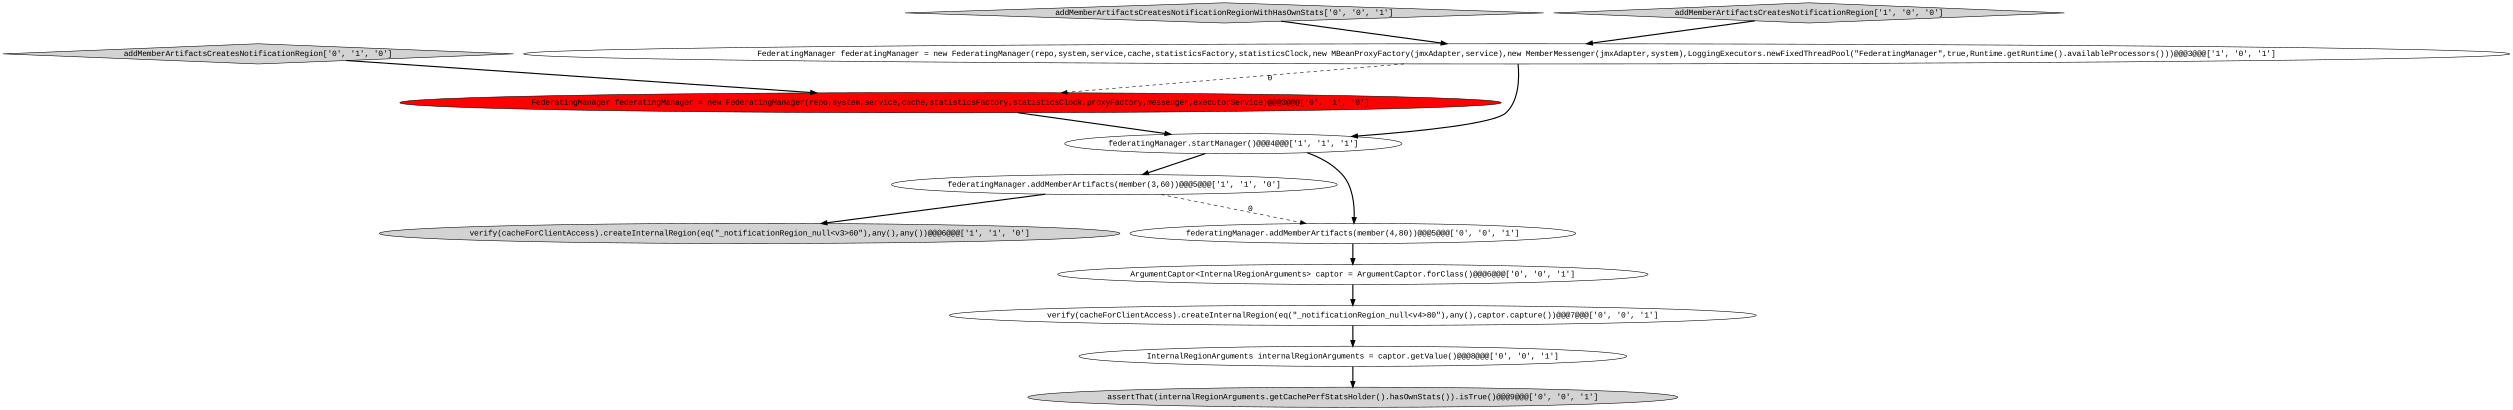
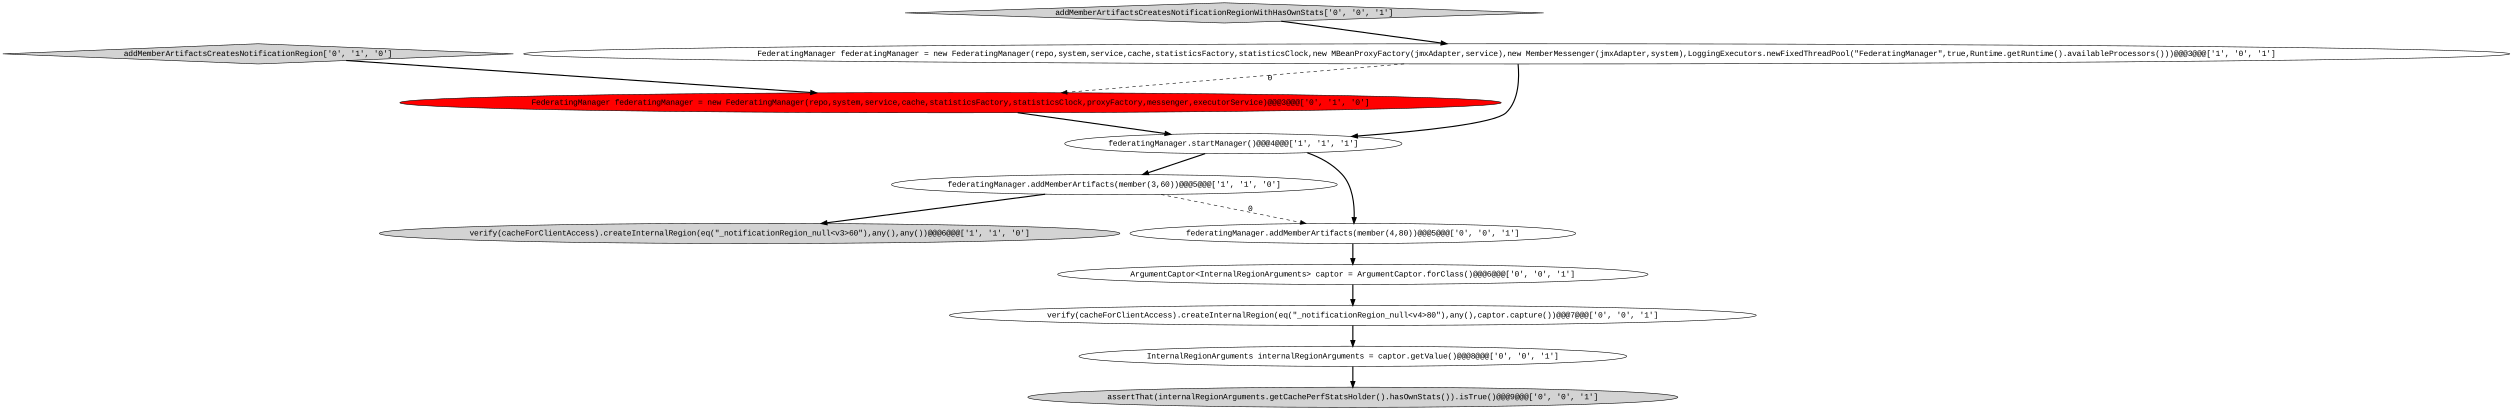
  digraph {
    fontname="Liberation Mono"
    node [fillcolor=white shape=ellipse style=filled fontname="Liberation Mono"]
    edge [style=bold fontname="Liberation Mono"]
    n1 [label="FederatingManager federatingManager = new FederatingManager(repo,system,service,cache,statisticsFactory,statisticsClock,new MBeanProxyFactory(jmxAdapter,service),new MemberMessenger(jmxAdapter,system),LoggingExecutors.newFixedThreadPool(\"FederatingManager\",true,Runtime.getRuntime().availableProcessors()))@@@3@@@['1', '0', '1']"]
    n2 [label="federatingManager.startManager()@@@4@@@['1', '1', '1']"]
    n3 [fillcolor=red label="FederatingManager federatingManager = new FederatingManager(repo,system,service,cache,statisticsFactory,statisticsClock,proxyFactory,messenger,executorService)@@@3@@@['0', '1', '0']"]
    n4 [fillcolor=lightgray label="addMemberArtifactsCreatesNotificationRegion['0', '1', '0']" shape=diamond]
    n5 [label="federatingManager.addMemberArtifacts(member(3,60))@@@5@@@['1', '1', '0']"]
    n6 [label="federatingManager.addMemberArtifacts(member(4,80))@@@5@@@['0', '0', '1']"]
    n7 [label="InternalRegionArguments internalRegionArguments = captor.getValue()@@@8@@@['0', '0', '1']"]
    n8 [fillcolor=lightgray label="assertThat(internalRegionArguments.getCachePerfStatsHolder().hasOwnStats()).isTrue()@@@9@@@['0', '0', '1']"]
    n9 [fillcolor=lightgray label="verify(cacheForClientAccess).createInternalRegion(eq(\"_notificationRegion_null<v3>60\"),any(),any())@@@6@@@['1', '1', '0']"]
    n10 [fillcolor=lightgray label="addMemberArtifactsCreatesNotificationRegionWithHasOwnStats['0', '0', '1']" shape=diamond]
    n11 [label="ArgumentCaptor<InternalRegionArguments> captor = ArgumentCaptor.forClass()@@@6@@@['0', '0', '1']"]
    n12 [label="verify(cacheForClientAccess).createInternalRegion(eq(\"_notificationRegion_null<v4>80\"),any(),captor.capture())@@@7@@@['0', '0', '1']"]
-   n13 [fillcolor=lightgray label="addMemberArtifactsCreatesNotificationRegion['1', '0', '0']" shape=diamond]
    n1 -> n2
    n1 -> n3 [label=0 style=dashed]
    n2 -> n5
    n2 -> n6
    n3 -> n2
    n4 -> n3
    n5 -> n6 [label=0 style=dashed]
    n5 -> n9
    n6 -> n11
    n7 -> n8
    n10 -> n1
    n11 -> n12
    n12 -> n7
-   n13 -> n1
  }
